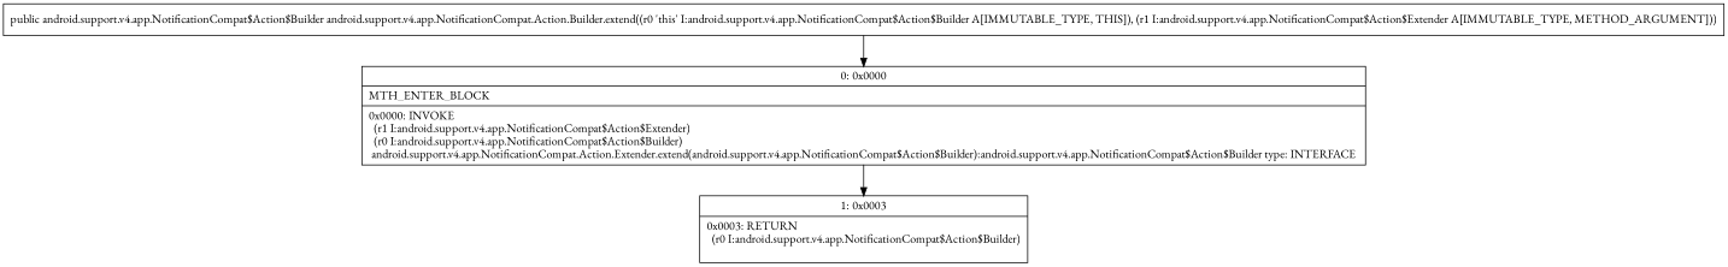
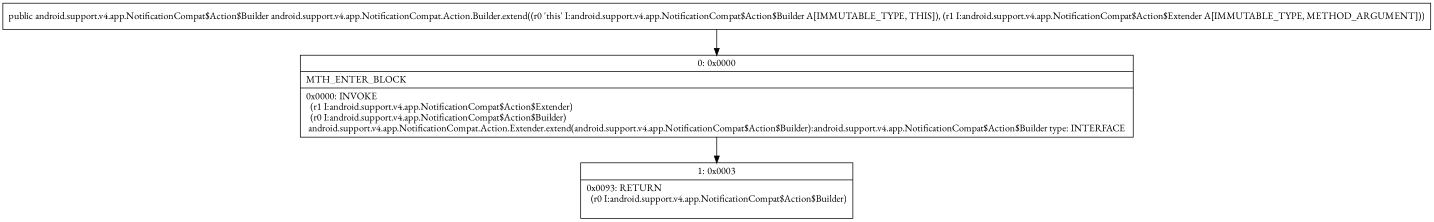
  digraph {
    fontname="EB Garamond"
    node [shape=record fontname="EB Garamond"]
    edge [fontname="EB Garamond"]
    n1 [label="{0\:\ 0x0000|MTH_ENTER_BLOCK\l|0x0000: INVOKE  \l  (r1 I:android.support.v4.app.NotificationCompat$Action$Extender)\l  (r0 I:android.support.v4.app.NotificationCompat$Action$Builder)\l android.support.v4.app.NotificationCompat.Action.Extender.extend(android.support.v4.app.NotificationCompat$Action$Builder):android.support.v4.app.NotificationCompat$Action$Builder type: INTERFACE \l}"]
-   n2 [label="{1\:\ 0x0003|0x0003: RETURN  \l  (r0 I:android.support.v4.app.NotificationCompat$Action$Builder)\l \l}"]
+   n2 [label="{1\:\ 0x0003|0x0093: RETURN  \l  (r0 I:android.support.v4.app.NotificationCompat$Action$Builder)\l \l}"]
    n3 [label="{public android.support.v4.app.NotificationCompat$Action$Builder android.support.v4.app.NotificationCompat.Action.Builder.extend((r0 'this' I:android.support.v4.app.NotificationCompat$Action$Builder A[IMMUTABLE_TYPE, THIS]), (r1 I:android.support.v4.app.NotificationCompat$Action$Extender A[IMMUTABLE_TYPE, METHOD_ARGUMENT])) }"]
    n1 -> n2
    n3 -> n1
  }
